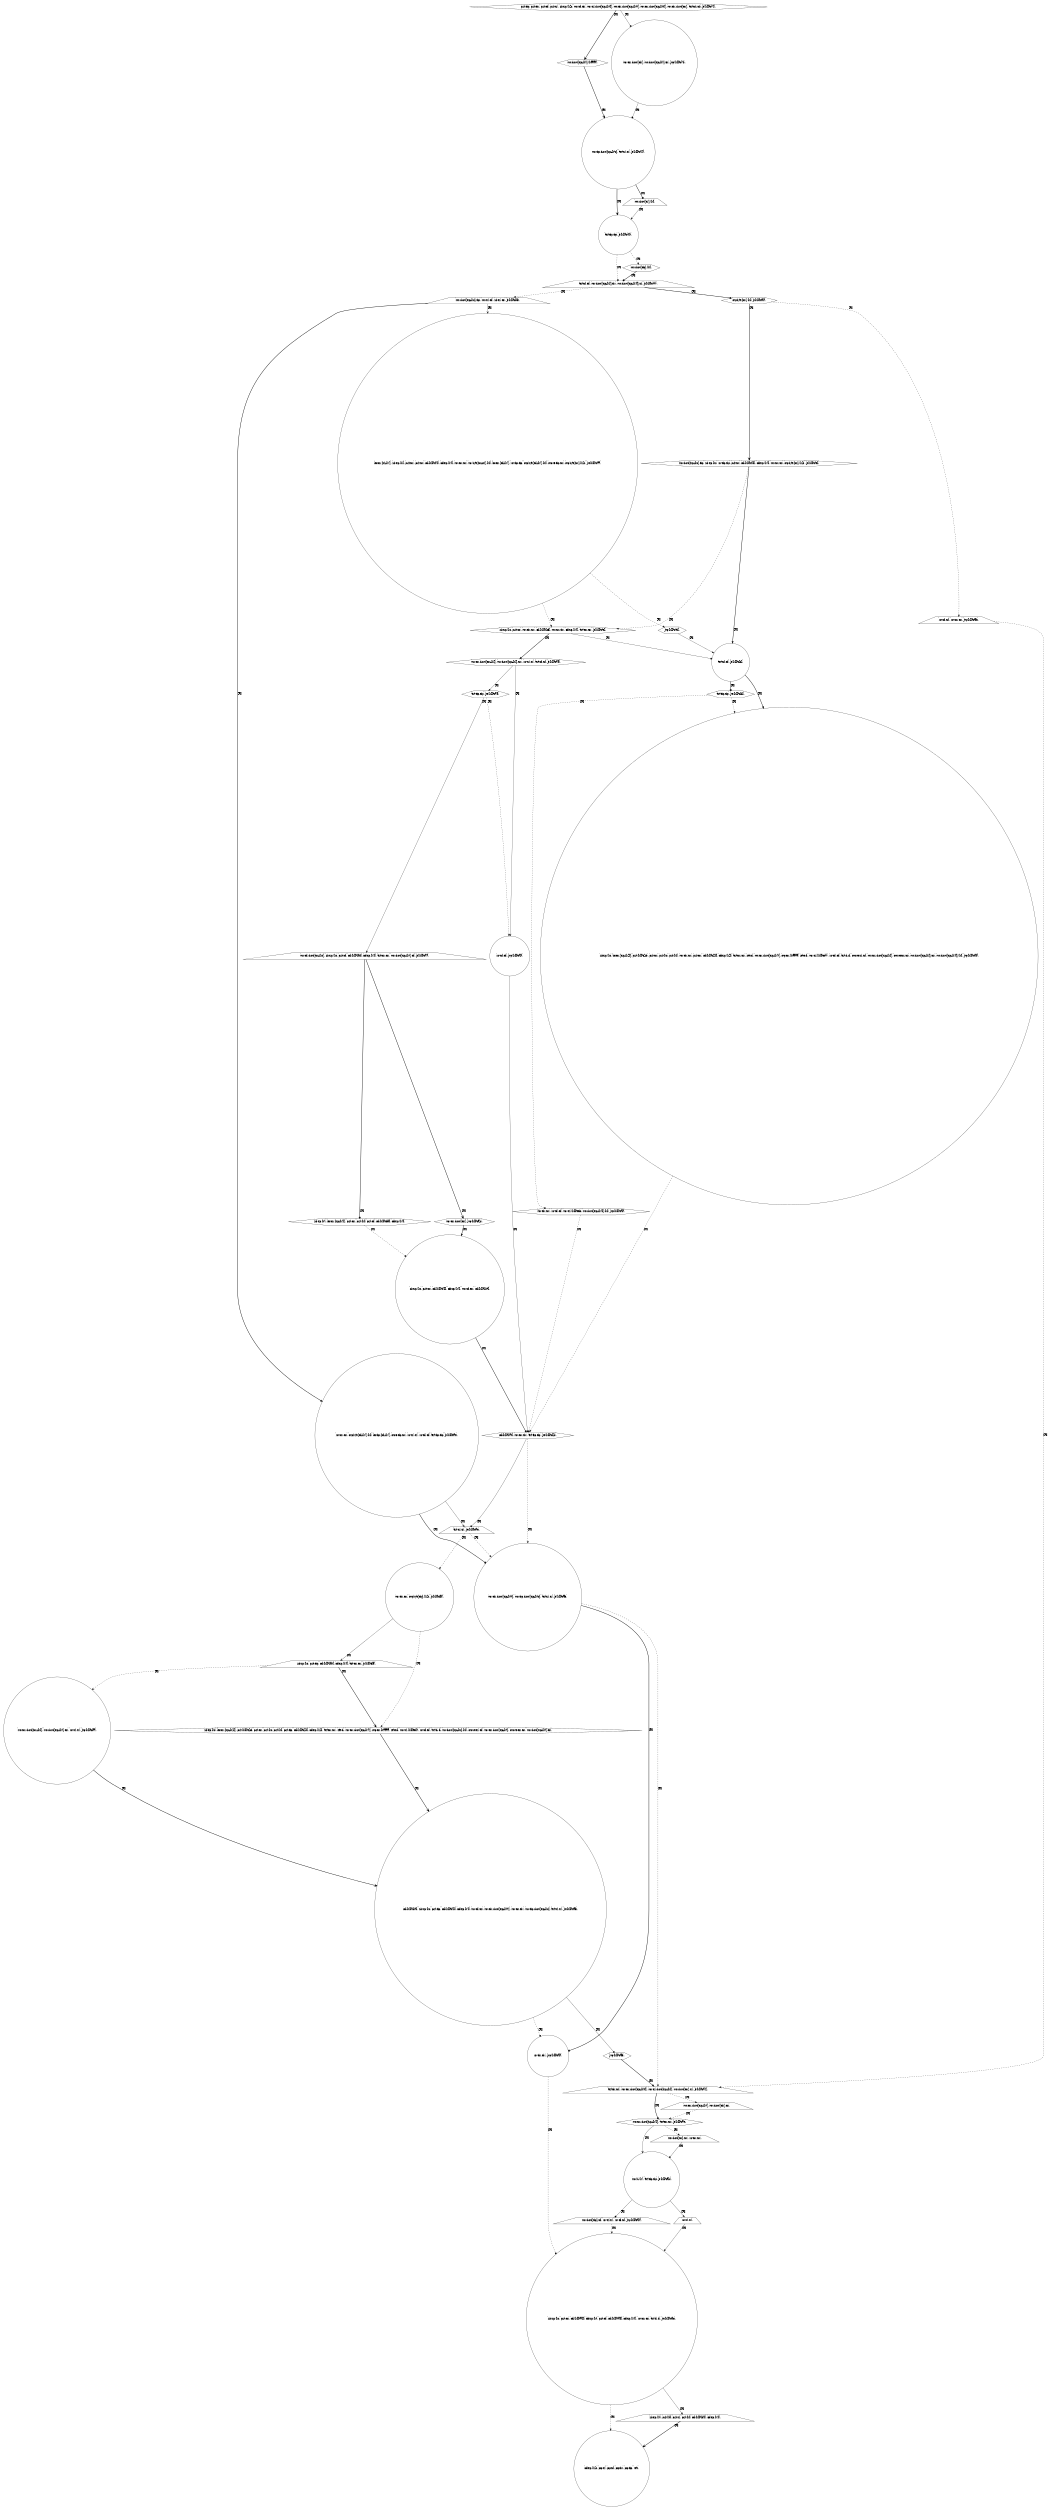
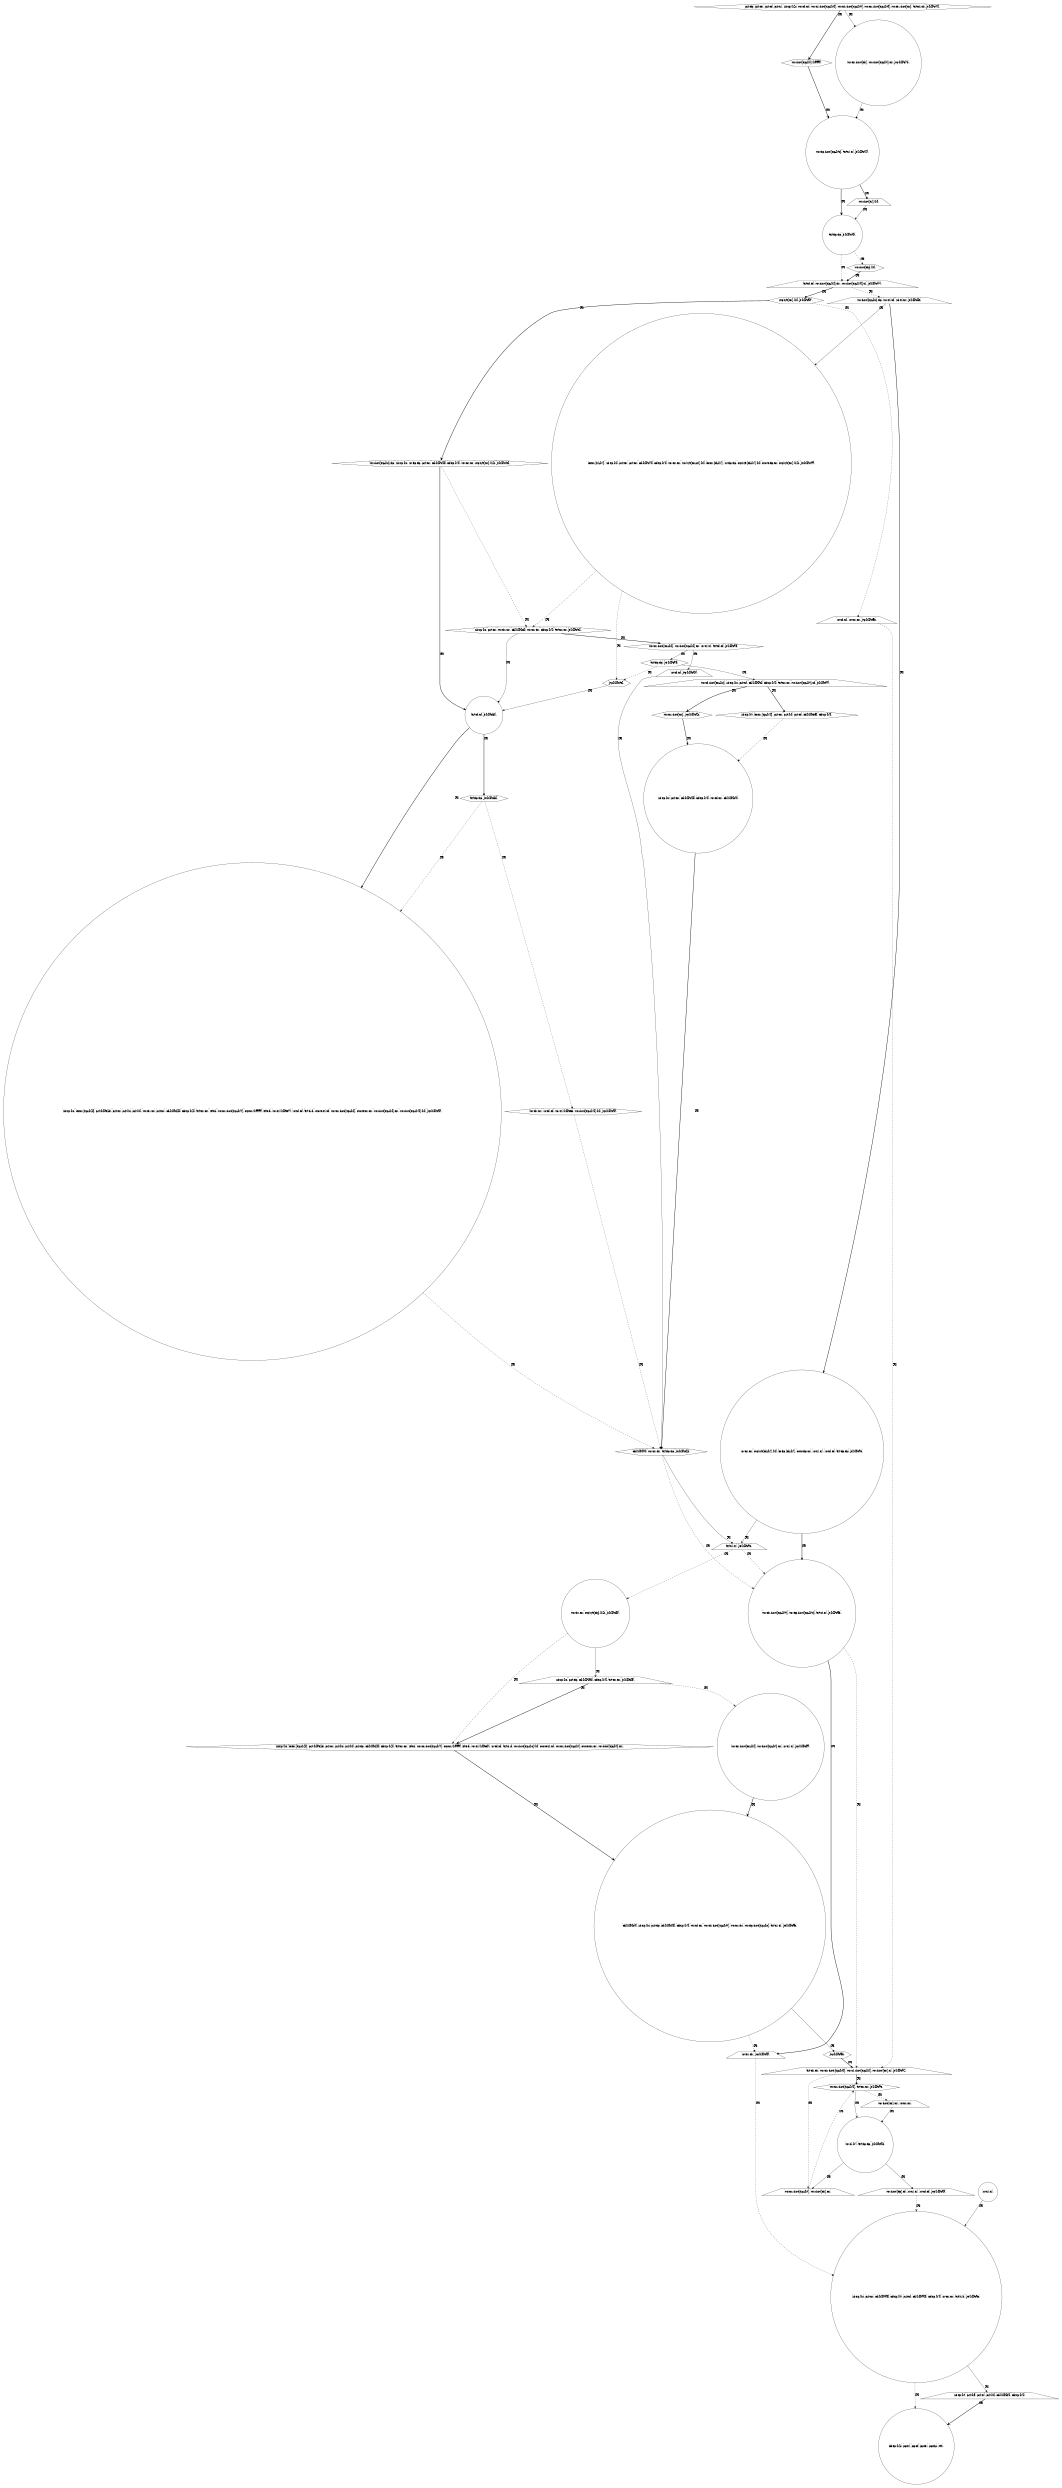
  digraph {
    fontname="Patrick Hand"
    node [fontname="Patrick Hand" shape=hexagon]
    edge [arrowhead=dot fontname="Patrick Hand" style=dashed]
    n1 [label="'push ebp', 'push ebx', 'push edi', 'push esi', 'sub esp, 0x2c', 'mov edi, edx', 'mov esi, dword [esp+0x48]', 'mov edx, dword [esp+0x44]', 'mov eax, dword [esp+0x40]', 'mov ebx, dword [eax]', 'test edx, edx', 'je 0x804c713', "]
    n2 [label="'mov dword [esp+0x4], 0xffffffff', "]
    n3 [label="'mov eax, dword [edx]', 'mov dword [esp+0x4], eax', 'jmp 0x804c71b', " shape=circle]
    n4 [label="'mov ebp, dword [esp+0x4c]', 'test esi, esi', 'je 0x804c729', " shape=circle]
    n5 [label="'test ebp, ebp', 'je 0x804c734', " shape=circle]
    n6 [label="'mov dword [esi], 0x0', " shape=trapezium]
    n7 [label="'test edi, edi', 'mov dword [esp+0x8], ebx', 'mov dword [esp+0x10], esi', 'je 0x804c777', " shape=trapezium]
    n8 [label="'mov dword [ebp], 0x0', "]
    n9 [label="'cmp byte [ecx], 0x0', 'je 0x804c90f', "]
    n10 [label="'mov dword [esp+0xc], ebp', 'mov esi, edi', 'sub esi, ecx', 'je 0x804c80e', " shape=trapezium]
    n11 [label="'xor edi, edi', 'xor ecx, ecx', 'jmp 0x804c95e', " shape=trapezium]
    n12 [label="'mov dword [esp+0xc], ebp', 'sub esp, 0xc', 'xor ebp, ebp', 'push ecx', 'call 0x804d180', 'add esp, 0x10', 'mov ecx, eax', 'cmp byte [ecx], 0x2b', 'je 0x804c7e8', "]
    n13 [label="'xor ecx, ecx', 'cmp byte [edi+0x1], 0x0', 'lea ebp, [edi+0x1]', 'cmove ebp, ecx', 'xor esi, esi', 'xor edi, edi', 'test ebp, ebp', 'je 0x804c94e', " shape=circle]
    n14 [label="'lea eax, [esi+0x1]', 'sub esp, 0x8', 'push eax', 'push ecx', 'call 0x804d110', 'add esp, 0x10', 'mov ecx, eax', 'mov byte [eax+esi], 0x0', 'lea eax, [edi+0x1]', 'xor ebp, ebp', 'cmp byte [edi+0x1], 0x0', 'cmovne ebp, eax', 'cmp byte [ecx], 0x2b', 'jne 0x804c799', " shape=circle]
    n15 [label="'test edx, edx', 'mov eax, dword [esp+0x40]', 'mov esi, dword [esp+0x8]', 'mov dword [eax], esi', 'je 0x804c972', " shape=trapezium]
    n16 [label="'test edi, edi', 'je 0x804c8c3', " shape=circle]
    n17 [label="'sub esp, 0xc', 'push ecx', 'mov ebx, ecx', 'call 0x8048c60', 'mov ecx, ebx', 'add esp, 0x10', 'test eax, eax', 'je 0x804c7e8', "]
    n18 [label="'mov edx, dword [esp+0x44]', 'mov ebp, dword [esp+0x4c]', 'test esi, esi', 'je 0x804c95e', " shape=circle]
    n19 [label="'test esi, esi', 'jne 0x804c94e', " shape=trapezium]
    n20 [label="'jmp 0x804c7e8', "]
    n21 [label="'mov eax, dword [esp+0x10]', 'test eax, eax', 'je 0x804c97e', "]
    n22 [label="'mov eax, dword [esp+0x4]', 'mov dword [edx], eax', " shape=trapezium]
    n23 [label="'sub esp, 0xc', 'lea eax, [esp+0x20]', 'push 0x804e2cb', 'push eax', 'push 0xa', 'push 0x0', 'mov ebx, ecx', 'push ecx', 'call 0x804d230', 'add esp, 0x20', 'test eax, eax', 'sete al', 'mov ecx, dword [esp+0x14]', 'cmp ecx, 0xffffffff', 'setne dl', 'mov esi, 0x804ee77', 'xor edi, edi', 'test al, dl', 'cmovne esi, edi', 'mov eax, dword [esp+0x8]', 'cmovne eax, ecx', 'mov dword [esp+0x8], eax', 'mov dword [esp+0x10], 0x0', 'jmp 0x804c93f', " shape=circle]
    n24 [label="'test ebp, ebp', 'jne 0x804c8c3', "]
    n25 [label="'mov ecx, dword [eax+0x8]', 'mov dword [esp+0x8], ecx', 'xor esi, esi', 'test edi, edi', 'je 0x804c915', "]
-   n26 [label="'xor ebx, ebx', 'jmp 0x804c98f', " shape=circle]
+   n26 [label="'xor ebx, ebx', 'jmp 0x804c98f', " shape=trapezium]
    n27 [label="'mov ebx, ecx', 'cmp byte [ebp], 0x2b', 'je 0x804c851', " shape=circle]
    n28 [label="'mov bl, 0x1', 'test ebp, ebp', 'je 0x804c98d', " shape=circle]
    n29 [label="'mov dword [eax], ecx', 'xor ecx, ecx', " shape=trapezium]
    n30 [label="'call 0x8048f40', 'mov ecx, ebx', 'test ebp, ebp', 'jne 0x804c826', "]
    n31 [label="'mov ebx, ecx', 'xor edi, edi', 'mov esi, 0x804ee6a', 'mov dword [esp+0x10], 0x0', 'jmp 0x804c93f', "]
-   n32 [label="'xor edi, edi', 'jmp 0x804c93f', " shape=circle]
+   n32 [label="'xor edi, edi', 'jmp 0x804c93f', " shape=trapezium]
    n33 [label="'test ebp, ebp', 'jne 0x804c915', "]
    n34 [label="'sub esp, 0xc', 'push ecx', 'call 0x8049f30', 'add esp, 0x4', 'push edi', 'call 0x8049f30', 'add esp, 0x10', 'xor eax, eax', 'test bl, bl', 'jne 0x804c9ba', " shape=circle]
    n35 [label="'sub esp, 0xc', 'lea eax, [esp+0x20]', 'push 0x804e2cb', 'push eax', 'push 0xa', 'push 0x0', 'push ebp', 'call 0x804d230', 'add esp, 0x20', 'test eax, eax', 'sete al', 'mov ecx, dword [esp+0x14]', 'cmp ecx, 0xffffffff', 'setne dl', 'mov esi, 0x804ee84', 'xor edi, edi', 'test al, dl', 'mov dword [esp+0xc], 0x0', 'cmovne esi, edi', 'mov eax, dword [esp+0x4]', 'cmovne eax, ecx', 'mov dword [esp+0x4], eax', "]
    n36 [label="'sub esp, 0xc', 'push ebp', 'call 0x8048fb0', 'add esp, 0x10', 'test eax, eax', 'je 0x804c851', " shape=trapezium]
-   n37 [label="'xor esi, esi', " shape=trapezium]
+   n37 [label="'xor esi, esi', " shape=circle]
    n38 [label="'mov dword [ebp], edi', 'xor esi, esi', 'xor edi, edi', 'jmp 0x804c98f', " shape=trapezium]
    n39 [label="'mov edi, dword [eax+0xc]', 'sub esp, 0xc', 'push edi', 'call 0x8048fc0', 'add esp, 0x10', 'test eax, eax', 'mov dword [esp+0x4], edi', 'je 0x804c919', " shape=trapezium]
    n40 [label="'add esp, 0x2c', 'pop esi', 'pop edi', 'pop ebx', 'pop ebp', 'retn', " shape=circle]
    n41 [label="'sub esp, 0x4', 'push 0x5', 'push esi', 'push 0x0', 'call 0x8048d10', 'add esp, 0x10', " shape=trapezium]
    n42 [label="'call 0x8048c70', 'sub esp, 0xc', 'push ebp', 'call 0x804d180', 'add esp, 0x10', 'mov edi, eax', 'mov edx, dword [esp+0x44]', 'mov ecx, ebx', 'mov ebp, dword [esp+0xc]', 'test esi, esi', 'jne 0x804c95a', " shape=circle]
    n43 [label="'mov eax, dword [eax+0x8]', 'mov dword [esp+0x4], eax', 'xor esi, esi', 'jmp 0x804c899', " shape=circle]
    n44 [label="'sub esp, 0x4', 'lea eax, [esp+0x18]', 'push eax', 'push 0x0', 'push edi', 'call 0x804ab50', 'add esp, 0x10', "]
    n45 [label="'mov eax, dword [eax]', 'jmp 0x804c92c', "]
    n46 [label="'jmp 0x804c95e', "]
    n47 [label="'sub esp, 0xc', 'push eax', 'call 0x804d180', 'add esp, 0x10', 'mov edi, eax', 'call 0x8048c70', " shape=circle]
    n1 -> n2 [arrowhead=vee label=CFG style=bold]
    n1 -> n3 [label=CFG style=solid]
    n2 -> n4 [arrowhead=vee label=CFG style=bold]
    n3 -> n4 [label=CFG style=solid]
    n4 -> n5 [arrowhead=vee label=CFG style=bold]
    n4 -> n6 [label=CFG style=bold]
    n5 -> n7 [label=CFG]
    n5 -> n8 [arrowhead=normal label=CFG]
    n6 -> n5 [arrowhead=vee label=CFG style=solid]
    n7 -> n9 [label=CFG style=bold]
    n7 -> n10 [arrowhead=normal label=CFG]
    n8 -> n7 [label=CFG style=bold]
-   n9 -> n11 [arrowhead=normal label=CFG]
+   n9 -> n11 [label=CFG]
    n9 -> n12 [arrowhead=vee label=CFG style=bold]
    n10 -> n13 [arrowhead=normal label=CFG style=bold]
    n10 -> n14 [arrowhead=vee label=CFG style=solid]
    n11 -> n15 [arrowhead=vee label=CFG]
    n12 -> n16 [arrowhead=normal label=CFG style=bold]
    n12 -> n17 [arrowhead=normal label=CFG]
    n13 -> n18 [label=CFG style=bold]
    n13 -> n19 [arrowhead=vee label=CFG style=solid]
    n14 -> n17 [arrowhead=normal label=CFG]
    n14 -> n20 [arrowhead=normal label=CFG]
    n15 -> n21 [label=CFG style=bold]
    n15 -> n22 [arrowhead=normal label=CFG]
    n16 -> n23 [arrowhead=normal label=CFG style=bold]
    n16 -> n24 [label=CFG style=bold]
    n17 -> n16 [label=CFG style=solid]
    n17 -> n25 [arrowhead=normal label=CFG style=bold]
    n18 -> n15 [arrowhead=vee label=CFG]
    n18 -> n26 [label=CFG style=bold]
    n19 -> n18 [arrowhead=normal label=CFG]
    n19 -> n27 [arrowhead=normal label=CFG]
    n20 -> n16 [arrowhead=normal label=CFG style=solid]
    n21 -> n28 [arrowhead=vee label=CFG style=solid]
    n21 -> n29 [arrowhead=normal label=CFG]
    n22 -> n21 [arrowhead=vee label=CFG]
    n23 -> n30 [arrowhead=normal label=CFG]
    n24 -> n23 [arrowhead=normal label=CFG]
    n24 -> n31 [label=CFG]
    n25 -> n32 [arrowhead=vee label=CFG style=solid]
    n25 -> n33 [arrowhead=normal label=CFG style=solid]
    n26 -> n34 [label=CFG]
    n27 -> n35 [arrowhead=normal label=CFG]
    n27 -> n36 [arrowhead=vee label=CFG style=solid]
-   n28 -> n37 [arrowhead=normal label=CFG style=solid]
+   n28 -> n22 [arrowhead=normal label=CFG style=solid]
    n28 -> n38 [label=CFG style=solid]
    n29 -> n28 [label=CFG style=solid]
    n30 -> n18 [arrowhead=vee label=CFG]
    n30 -> n19 [label=CFG style=solid]
    n31 -> n30 [label=CFG]
    n32 -> n30 [label=CFG style=solid]
-   n33 -> n32 [arrowhead=vee label=CFG]
+   n33 -> n20 [arrowhead=vee label=CFG]
    n33 -> n39 [arrowhead=vee label=CFG style=solid]
    n34 -> n40 [arrowhead=normal label=CFG]
    n34 -> n41 [arrowhead=normal label=CFG style=solid]
    n35 -> n42 [arrowhead=vee label=CFG style=bold]
    n36 -> n35 [arrowhead=vee label=CFG style=bold]
    n36 -> n43 [arrowhead=vee label=CFG]
    n37 -> n34 [arrowhead=normal label=CFG style=solid]
    n38 -> n34 [arrowhead=vee label=CFG]
    n39 -> n44 [label=CFG style=bold]
    n39 -> n45 [arrowhead=vee label=CFG style=bold]
    n41 -> n40 [arrowhead=vee label=CFG style=bold]
    n42 -> n26 [label=CFG]
    n42 -> n46 [label=CFG style=solid]
    n43 -> n42 [arrowhead=vee label=CFG style=bold]
    n44 -> n47 [label=CFG]
    n45 -> n47 [arrowhead=normal label=CFG style=bold]
    n46 -> n15 [arrowhead=normal label=CFG style=bold]
    n47 -> n30 [label=CFG style=bold]
  }
